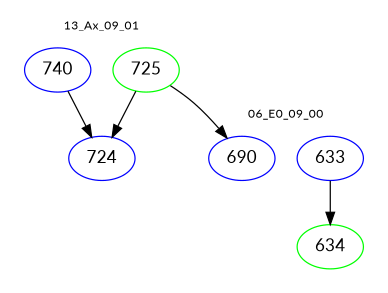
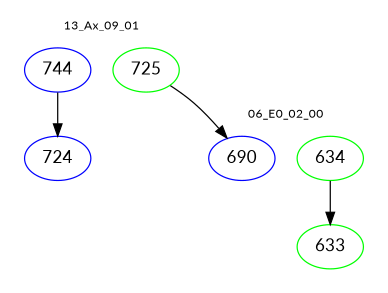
  digraph {
    fontname=Lato
    node [color=blue fontname=Lato]
    edge [color=black fontname=Lato]
    n1 [color=green label=725]
    n2 [label=724]
-   n3 [label=740]
+   n3 [label=744]
    n4 [color=green label=634]
-   n5 [label=633]
+   n5 [color=green label=633]
    n6 [label=690]
    subgraph cluster_1 {
      color=white
      fontsize=10
      label="13_Ax_09_01"
      n1
      n2
      n3
    }
    subgraph cluster_2 {
      color=white
      fontsize=10
-     label="06_E0_09_00"
+     label="06_E0_02_00"
      n4
      n5
      n6
    }
-   n1 -> n2
    n1 -> n6
    n3 -> n2
-   n5 -> n4
+   n4 -> n5
  }
